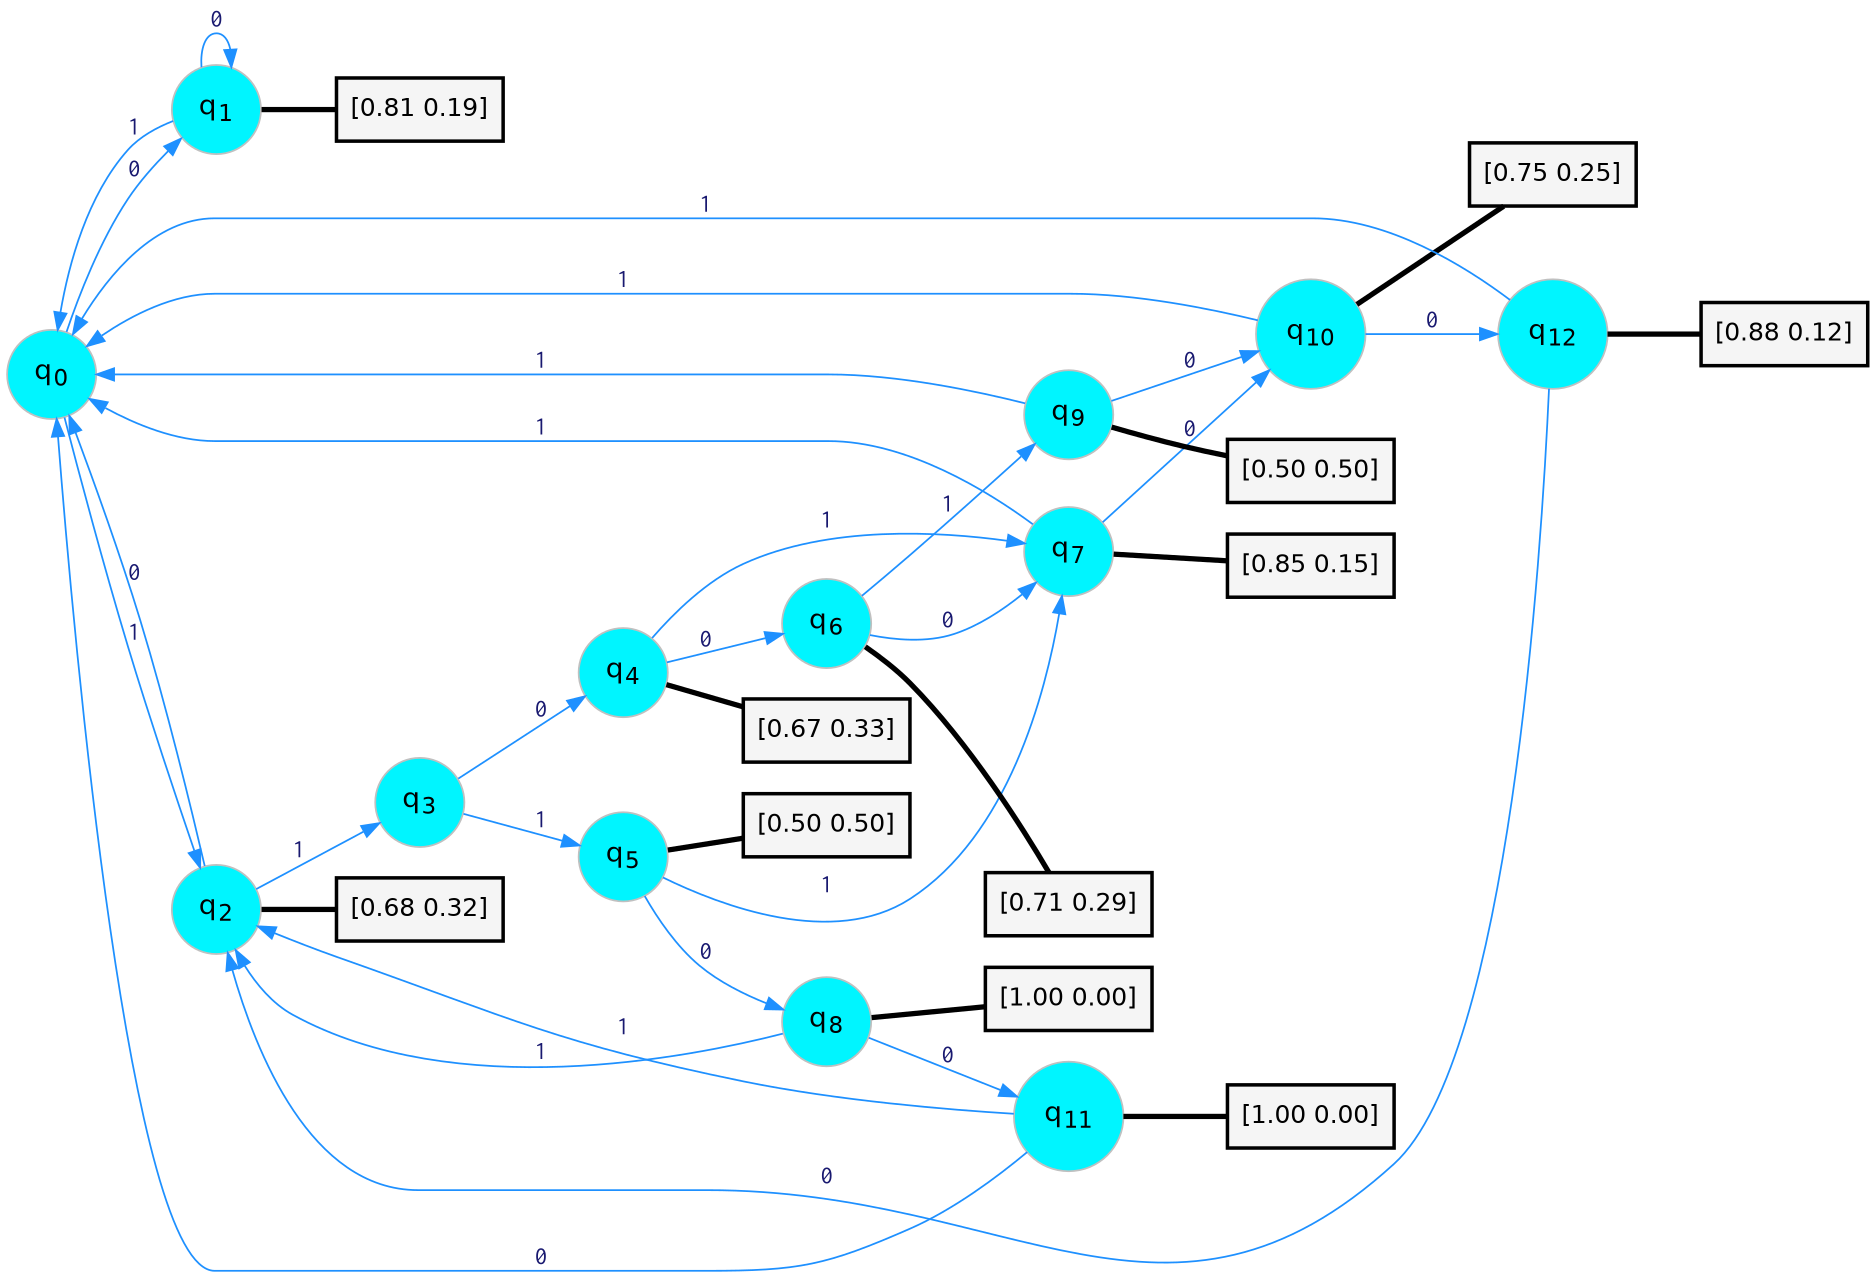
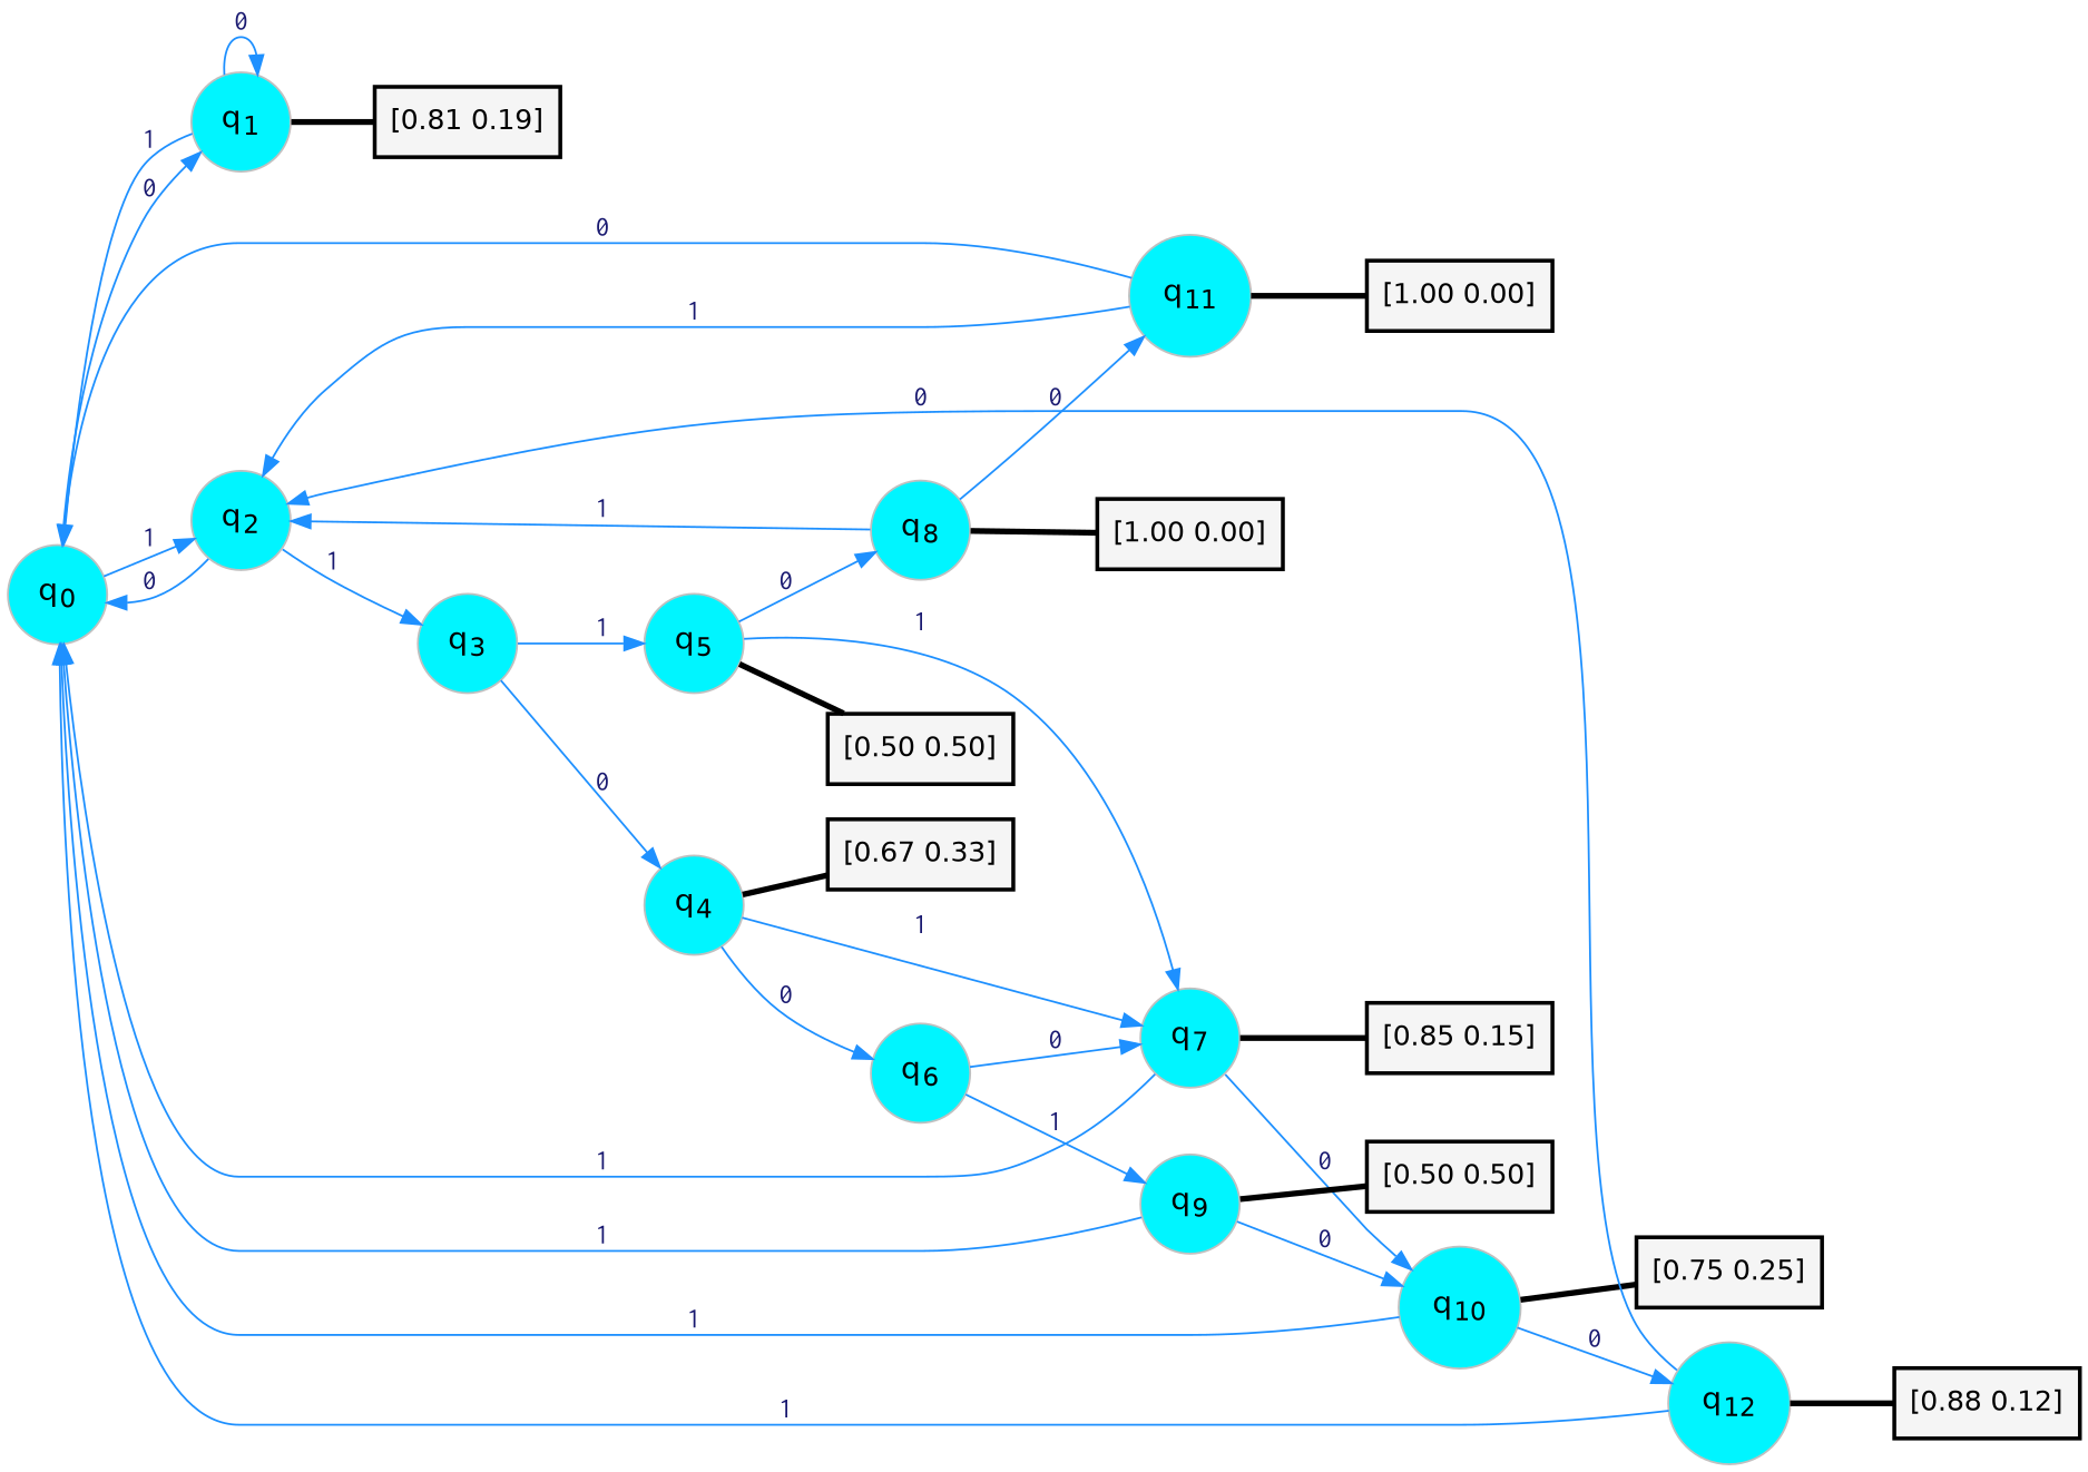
  digraph {
    rankdir=LR
    node [color=gray fillcolor=turquoise1 fontcolor=black fontname=Helvetica fontsize=16 fontweight=bold shape=circle style=filled]
    edge [arrowsize=1 color=dodgerblue1 fontcolor=midnightblue fontname=courier fontweight=bold penwidth=1 style=solid weight=20]
    n1 [label=<q<SUB>0</SUB>>]
    n2 [label=<q<SUB>1</SUB>>]
    n3 [label=<q<SUB>2</SUB>>]
    n4 [color=black fillcolor=whitesmoke fontsize=14 label="[0.81 0.19]" penwidth=2 shape=box]
    n5 [label=<q<SUB>3</SUB>>]
-   n6 [color=black fillcolor=whitesmoke fontsize=14 label="[0.68 0.32]" penwidth=2 shape=box]
    n7 [label=<q<SUB>4</SUB>>]
    n8 [label=<q<SUB>5</SUB>>]
    n9 [label=<q<SUB>6</SUB>>]
    n10 [label=<q<SUB>7</SUB>>]
    n11 [color=black fillcolor=whitesmoke fontsize=14 label="[0.67 0.33]" penwidth=2 shape=box]
    n12 [label=<q<SUB>8</SUB>>]
    n13 [color=black fillcolor=whitesmoke fontsize=14 label="[0.50 0.50]" penwidth=2 shape=box]
    n14 [label=<q<SUB>9</SUB>>]
-   n15 [color=black fillcolor=whitesmoke fontsize=14 label="[0.71 0.29]" penwidth=2 shape=box]
    n16 [label=<q<SUB>10</SUB>>]
    n17 [color=black fillcolor=whitesmoke fontsize=14 label="[0.85 0.15]" penwidth=2 shape=box]
    n18 [label=<q<SUB>11</SUB>>]
    n19 [color=black fillcolor=whitesmoke fontsize=14 label="[1.00 0.00]" penwidth=2 shape=box]
    n20 [color=black fillcolor=whitesmoke fontsize=14 label="[0.50 0.50]" penwidth=2 shape=box]
    n21 [label=<q<SUB>12</SUB>>]
    n22 [color=black fillcolor=whitesmoke fontsize=14 label="[0.75 0.25]" penwidth=2 shape=box]
    n23 [color=black fillcolor=whitesmoke fontsize=14 label="[1.00 0.00]" penwidth=2 shape=box]
    n24 [color=black fillcolor=whitesmoke fontsize=14 label="[0.88 0.12]" penwidth=2 shape=box]
    n1 -> n2 [label=0]
    n1 -> n3 [label=1]
    n2 -> n1 [label=1]
    n2 -> n2 [label=0]
    n2 -> n4 [arrowhead=none color=black penwidth=3]
    n3 -> n1 [label=0]
    n3 -> n5 [label=1]
-   n3 -> n6 [arrowhead=none color=black penwidth=3]
    n5 -> n7 [label=0]
    n5 -> n8 [label=1]
    n7 -> n9 [label=0]
    n7 -> n10 [label=1]
    n7 -> n11 [arrowhead=none color=black penwidth=3]
    n8 -> n10 [label=1]
    n8 -> n12 [label=0]
    n8 -> n13 [arrowhead=none color=black penwidth=3]
    n9 -> n10 [label=0]
    n9 -> n14 [label=1]
-   n9 -> n15 [arrowhead=none color=black penwidth=3]
    n10 -> n1 [label=1]
    n10 -> n16 [label=0]
    n10 -> n17 [arrowhead=none color=black penwidth=3]
    n12 -> n3 [label=1]
    n12 -> n18 [label=0]
    n12 -> n19 [arrowhead=none color=black penwidth=3]
    n14 -> n1 [label=1]
    n14 -> n16 [label=0]
    n14 -> n20 [arrowhead=none color=black penwidth=3]
    n16 -> n1 [label=1]
    n16 -> n21 [label=0]
    n16 -> n22 [arrowhead=none color=black penwidth=3]
    n18 -> n1 [label=0]
    n18 -> n3 [label=1]
    n18 -> n23 [arrowhead=none color=black penwidth=3]
    n21 -> n1 [label=1]
    n21 -> n3 [label=0]
    n21 -> n24 [arrowhead=none color=black penwidth=3]
  }
